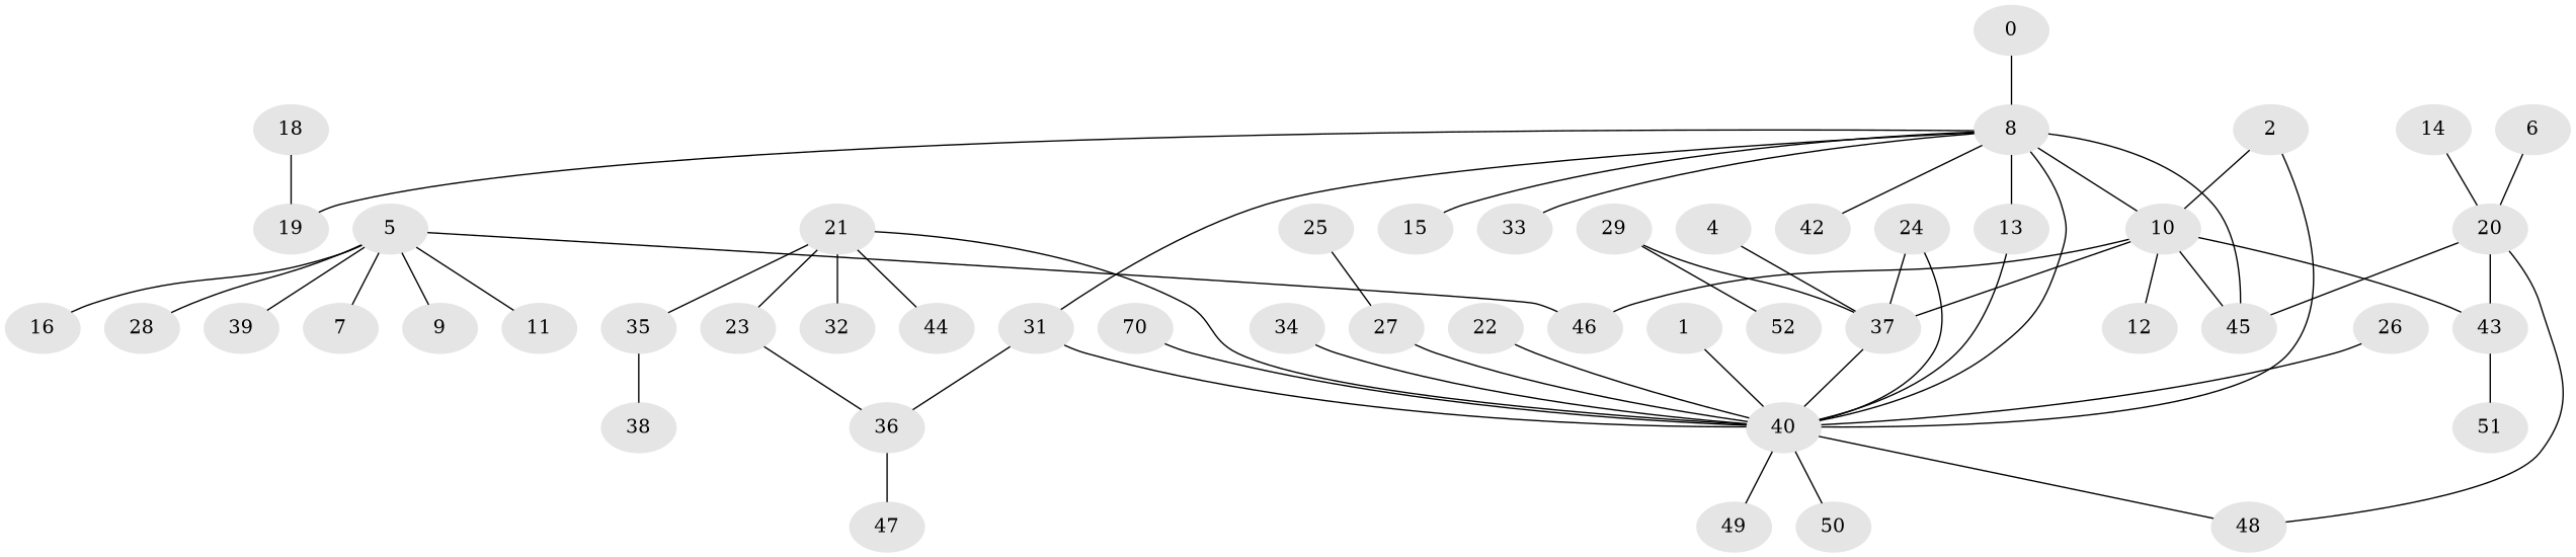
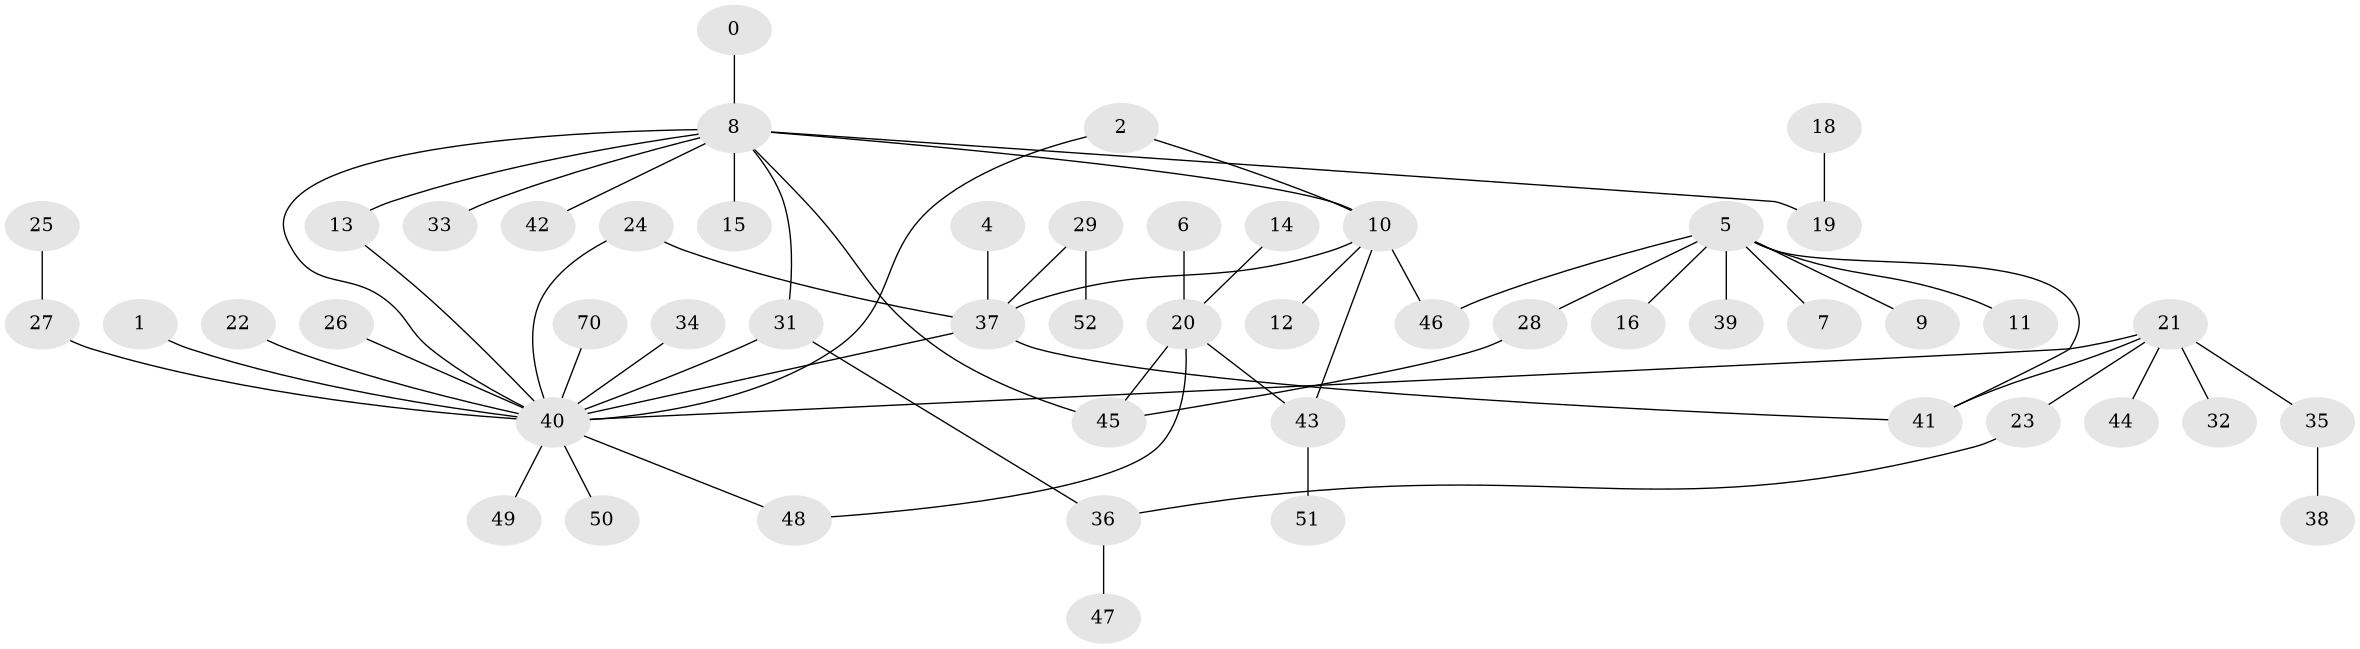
  graph {
    node [color=gray90 style=filled]
    edge [weight=1.0]
    1
    40
    48
    49
    50
    2
    10
    37
    46
    12
    43
    n12 [label=0]
    8
    13
    15
    19
    31
    33
    42
    45
    4
+   41
    5
    7
    9
    11
    16
    28
    39
    6
    20
    36
    51
    14
    21
    23
    32
    35
    44
    18
    38
    22
    47
    24
    25
    27
    26
    29
    52
    n50 [label=70]
    34
    1 -- 40
    40 -- 48
    40 -- 49
    40 -- 50
    2 -- 40
    2 -- 10
    10 -- 37
    10 -- 46
    10 -- 12
    10 -- 43
    37 -- 40
+   37 -- 41
    43 -- 51
    n12 -- 8
    8 -- 40
    8 -- 10 [weight=2.0]
    8 -- 13 [weight=2.0]
    8 -- 15
    8 -- 19
    8 -- 31
    8 -- 33
    8 -- 42
    8 -- 45
    13 -- 40
    31 -- 40
    31 -- 36
    4 -- 37
    5 -- 46
+   5 -- 41
    5 -- 7
    5 -- 9
    5 -- 11
    5 -- 16
    5 -- 28
    5 -- 39
-   10 -- 45
+   28 -- 45
    6 -- 20
    20 -- 48
    20 -- 43
    20 -- 45
    36 -- 47
    14 -- 20
    21 -- 40
+   21 -- 41
    21 -- 23
    21 -- 32
    21 -- 35
    21 -- 44
    23 -- 36
    35 -- 38
    18 -- 19
    22 -- 40
    24 -- 40
    24 -- 37
    25 -- 27
    27 -- 40
    26 -- 40
    29 -- 37 [weight=3.0]
    29 -- 52
    n50 -- 40
    34 -- 40
  }
